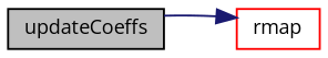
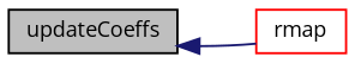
  digraph {
    rankdir=LR
    fontname="Open Sans"
    node [fontname="Open Sans" fontsize=10 shape=record]
    n1 [color=black fillcolor=grey75 fontcolor=black height=0.2 label=updateCoeffs style=filled width=0.4]
    n2 [color=red height=0.2 label=rmap width=0.4]
-   n2 -> n1 [color=midnightblue dir=back fontname="Open Sans" fontsize=10 labelfontname=Helvetica labelfontsize=10 style=solid]
+   n1 -> n2 [color=midnightblue dir=back fontname="Open Sans" fontsize=10 labelfontname=Helvetica labelfontsize=10 style=solid]
  }
